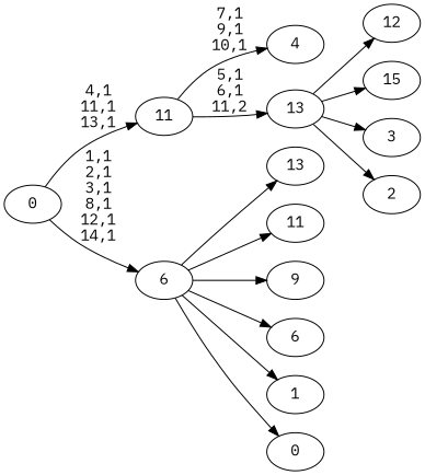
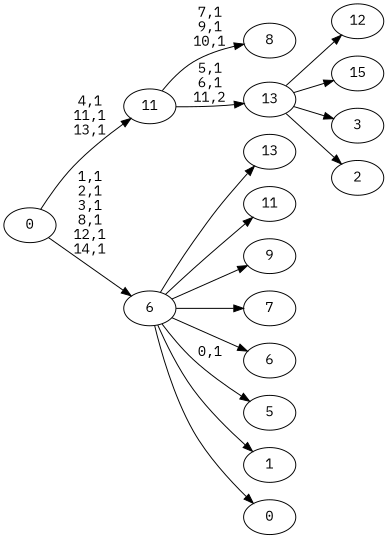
  digraph {
    fontname="IBM Plex Mono"
    rankdir=LR
    node [fontname="IBM Plex Mono"]
    edge [fontname="IBM Plex Mono"]
    n1 [label=13]
    n2 [label=12]
    n3 [label=11]
    n4 [label=15]
    n5 [label=9]
-   n6 [label=4]
+   n6 [label=8]
+   n7 [label=7]
    n8 [label=6]
+   n9 [label=5]
    n10 [label=3]
    n11 [label=2]
    13
    11
    n14 [label=1]
    n15 [label=0]
    6
    0
    13 -> n2
    13 -> n4
    13 -> n10
    13 -> n11
    11 -> n6 [label="7,1\n9,1\n10,1"]
    11 -> 13 [label="5,1\n6,1\n11,2"]
    6 -> n1
    6 -> n3
    6 -> n5
+   6 -> n7
    6 -> n8
+   6 -> n9 [label="0,1"]
    6 -> n14
    6 -> n15
    0 -> 11 [label="4,1\n11,1\n13,1"]
    0 -> 6 [label="1,1\n2,1\n3,1\n8,1\n12,1\n14,1"]
  }
